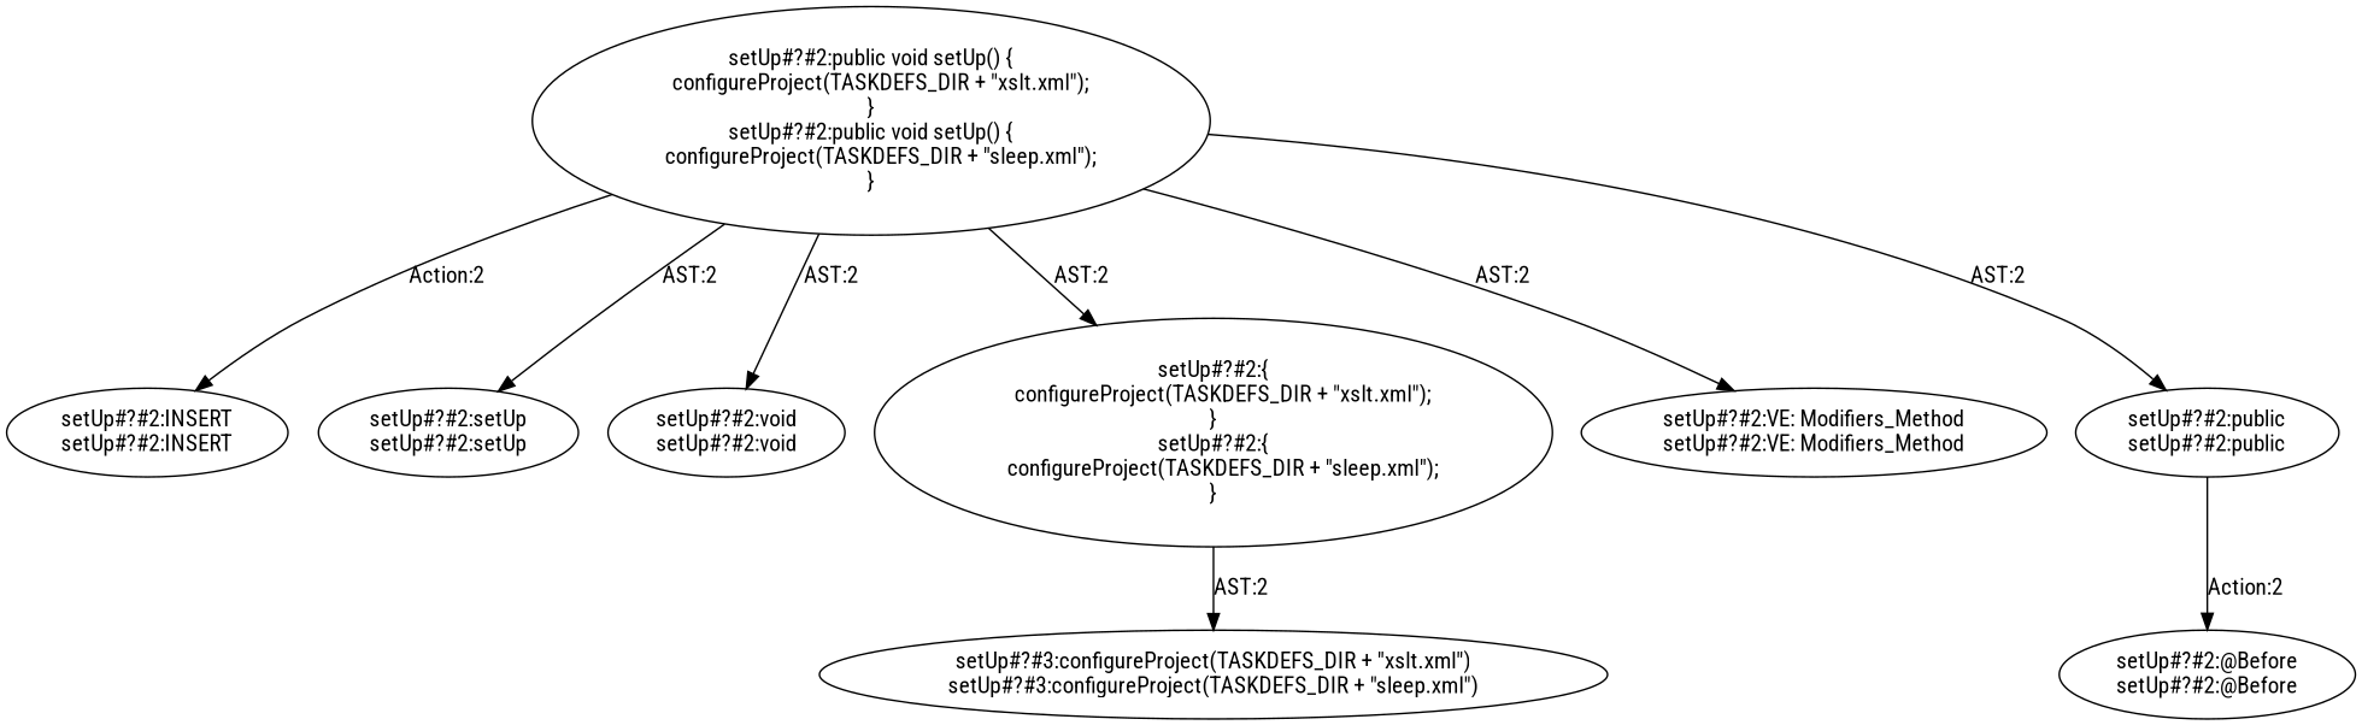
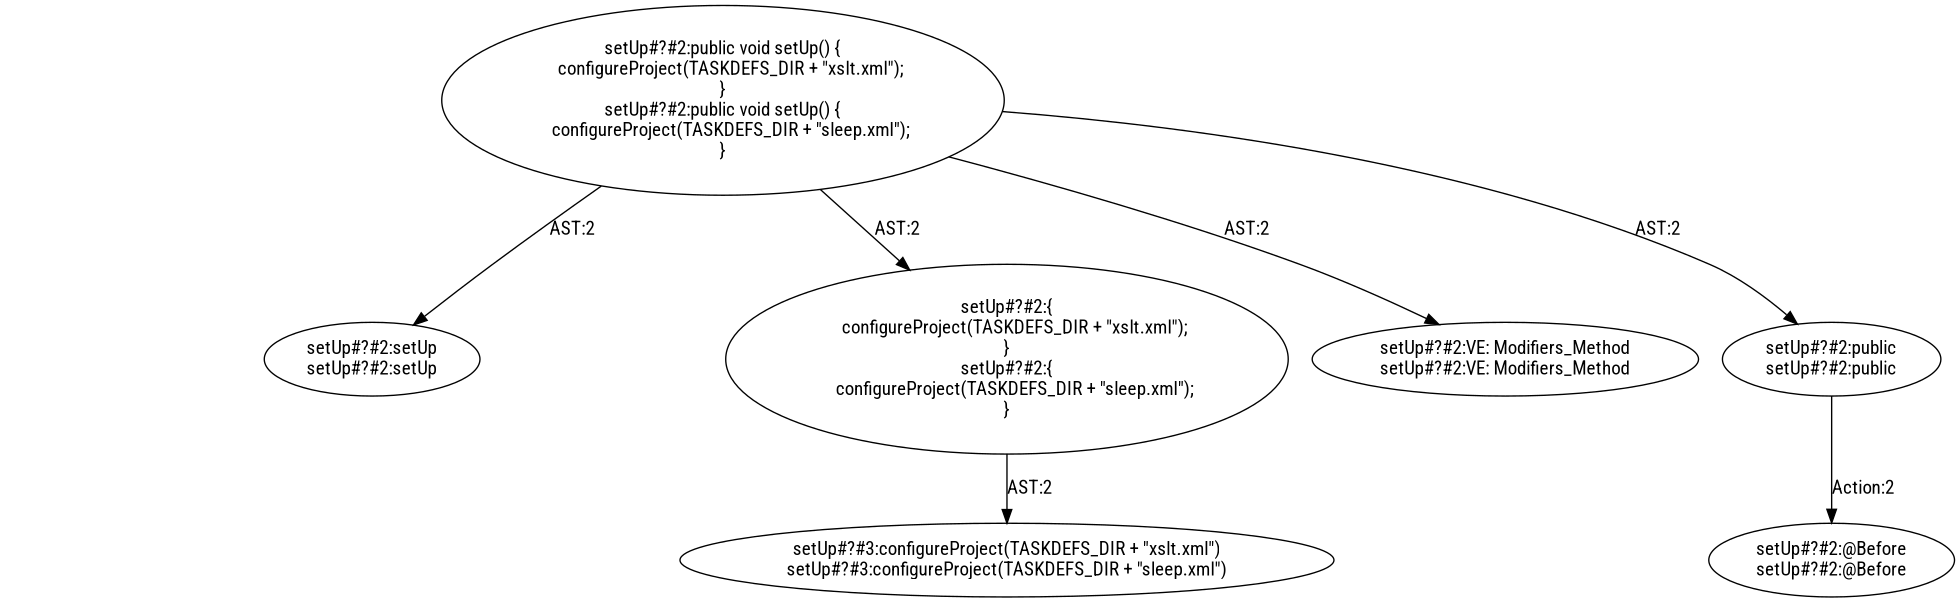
  digraph {
    fontname="Roboto Condensed"
    node [fontname="Roboto Condensed" shape=ellipse]
    edge [fontname="Roboto Condensed"]
-   n1 [label="setUp#?#2:INSERT\nsetUp#?#2:INSERT"]
    n2 [label="setUp#?#2:@Before\nsetUp#?#2:@Before"]
    n3 [label="setUp#?#2:public void setUp() \{\n    configureProject(TASKDEFS_DIR + \"xslt.xml\");\n\}\nsetUp#?#2:public void setUp() \{\n    configureProject(TASKDEFS_DIR + \"sleep.xml\");\n\}"]
    n4 [label="setUp#?#2:setUp\nsetUp#?#2:setUp"]
-   n5 [label="setUp#?#2:void\nsetUp#?#2:void"]
    n6 [label="setUp#?#2:\{\n    configureProject(TASKDEFS_DIR + \"xslt.xml\");\n\}\nsetUp#?#2:\{\n    configureProject(TASKDEFS_DIR + \"sleep.xml\");\n\}"]
    n7 [label="setUp#?#2:VE: Modifiers_Method\nsetUp#?#2:VE: Modifiers_Method"]
    n8 [label="setUp#?#2:public\nsetUp#?#2:public"]
    n9 [label="setUp#?#3:configureProject(TASKDEFS_DIR + \"xslt.xml\")\nsetUp#?#3:configureProject(TASKDEFS_DIR + \"sleep.xml\")"]
-   n3 -> n1 [label="Action:2"]
    n3 -> n4 [label="AST:2"]
-   n3 -> n5 [label="AST:2"]
    n3 -> n6 [label="AST:2"]
    n3 -> n7 [label="AST:2"]
    n3 -> n8 [label="AST:2"]
    n6 -> n9 [label="AST:2"]
    n8 -> n2 [label="Action:2"]
  }
